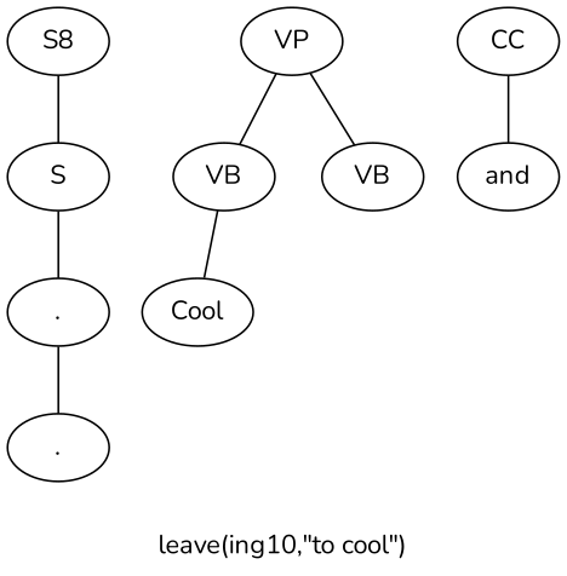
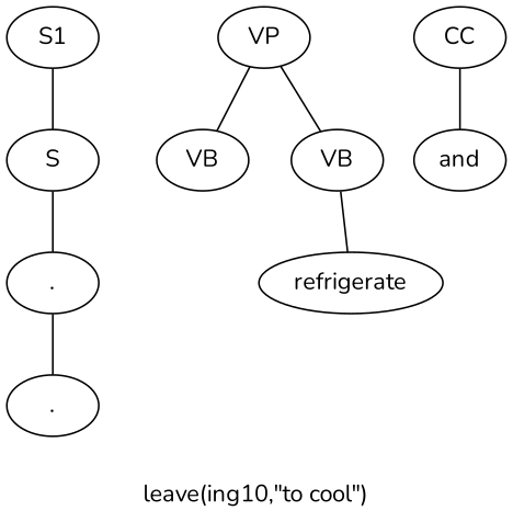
  graph {
    fontname=Nunito
    label="leave(ing10,\"to cool\")"
    node [fontname=Nunito]
    edge [fontname=Nunito]
-   n1 [label=S8]
+   n1 [label=S1]
    n2 [label=S]
    n3 [label="."]
    n4 [label=VP]
    n5 [label=VB]
    n6 [label=VB]
    n7 [label="."]
-   n8 [label=Cool]
    n9 [label=CC]
    n10 [label=and]
+   n11 [label=refrigerate]
    n1 -- n2
    n2 -- n3
    n3 -- n7
    n4 -- n5
    n4 -- n6
-   n5 -- n8
+   n6 -- n11
    n9 -- n10
  }
